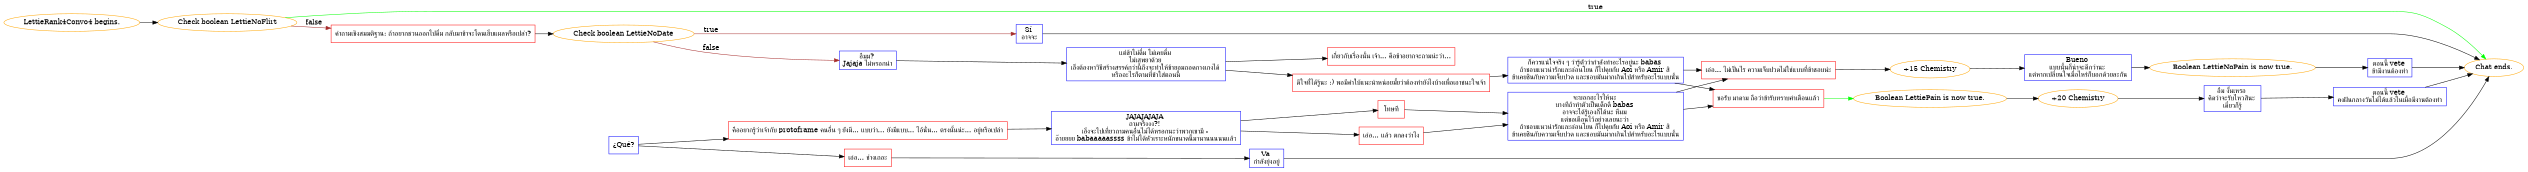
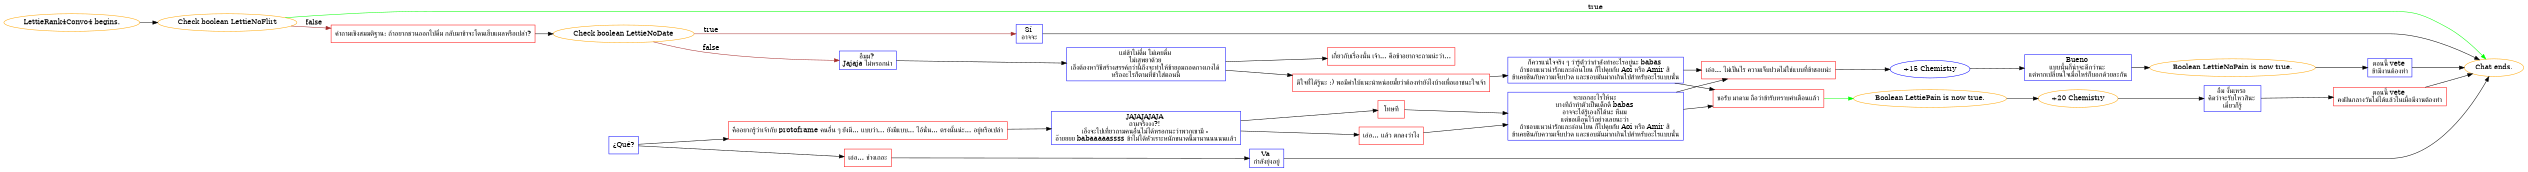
  digraph {
    rankdir=LR
    node [color=blue shape=box]
    "LettieRank4Convo4 begins." [color=orange shape=""]
    n2 [color=orange label="Check boolean LettieNoFlirt" shape=""]
    "Chat ends." [color=orange shape=""]
    n4 [color=red label="คำถามเชิงสมมติฐาน: ถ้าอยากชวนออกไปดื่ม กลับมาข้าจะโดนเย็บแผลหรือเปล่า?"]
    n5 [color=orange label="Check boolean LettieNoDate" shape=""]
    n6 [label="Sí \nอาจจะ"]
    n7 [label="อืมม? \nJajaja ไม่หรอกน่า"]
    n8 [label="แต่ข้าไม่ดื่ม ไม่เคยดื่ม \nไม่เสพยาด้วย \nเอ็งต้องหาวิธีสร้างสรรค์กว่านี้ถึงจะทำให้ข้ายอมถอดกางเกงได้ \nหรืออะไรก็ตามที่ข้าใส่ตอนนี้"]
    n9 [color=red label="ดีใจที่ได้รู้นะ :) พอมีคำใบ้แนะนำหน่อยมั้ยว่าต้องทำยังไงบ้างเพื่อเอาชนะใจเจ้า"]
    n10 [color=red label="เกี่ยวกับเรื่องนั้น เจ้า... คือข้าอยากจะถามน่ะว่า..."]
    n11 [label="ก็ควรแน่ใจจริง ๆ ว่ารู้ตัวว่ากำลังทำอะไรอยู่นะ babas \nถ้าชอบแนวน่ารักและอ่อนโยน ก็ไปคุยกับ Aoi หรือ Amir สิ \nข้าเคยชินกับความเจ็บปวด และชอบมันมากเกินไปสำหรับอะไรแบบนั้น"]
    n12 [color=red label="ขอรับ มาดาม ถือว่าข้ารับทราบคำเตือนแล้ว"]
    n13 [color=red label="เอ่อ... ไม่เป็นไร ความเจ็บปวดไม่ใช่แบบที่ข้าชอบน่ะ"]
    n14 [label="¿Qué?"]
    n15 [color=red label="คืออยากรู้ว่าเจ้ากับ protoframe คนอื่น ๆ ยังมี... แบบว่า... ยังมีแบบ... ไอ้นั่น... ตรงนั้นน่ะ... อยู่หรือเปล่า"]
    n16 [color=red label="เอ่อ... ช่างเถอะ"]
    n17 [color=orange label="Boolean LettiePain is now true." shape=""]
-   n18 [color=orange label="+15 Chemistry" shape=""]
+   n18 [label="+15 Chemistry" shape=""]
    n19 [label="JAJAJAJAJA \nถามจริ๊งงง?! \nเอ็งจะไปเที่ยวถามคนอื่นไม่ได้หรอกนะว่าพวกเขามี - \nอ๊ายยยย babaaaaassss ข้าไม่ได้หัวเราะหนักขนาดนี้มานานนนนนแล้ว"]
    n20 [label="Va \nกำลังยุ่งอยู่"]
    n21 [color=orange label="+20 Chemistry" shape=""]
    n22 [label="Bueno \nแบบนั้นก็น่าจะดีกว่านะ \nแต่หากเปลี่ยนใจเมื่อไหร่ก็บอกด้วยละกัน"]
    n23 [color=red label="โทษที"]
    n24 [color=red label="เอ่อ... แล้ว ตกลงว่าไง"]
    n25 [label="อืม งั้นเหรอ \nคิดว่าจะรับไหวสินะ \nเดี๋ยวก็รู้"]
    n26 [color=orange label="Boolean LettieNoPain is now true." shape=""]
    n27 [label="จะบอกอะไรให้นะ \nบางทีถ้าทำตัวเป็นเด็กดี babas \nอาจจะได้รู้เองก็ได้นะ หืมม \nแต่ขอเตือนไว้อย่างเลยนะว่า \nถ้าชอบแนวน่ารักและอ่อนโยน ก็ไปคุยกับ Aoi หรือ Amir สิ \nข้าเคยชินกับความเจ็บปวด และชอบมันมากเกินไปสำหรับอะไรแบบนั้น"]
-   n28 [label="ตอนนี้ vete \nคงฝันกลางวันไม่ได้แล้วในเมื่อมีงานต้องทำ"]
+   n28 [color=red label="ตอนนี้ vete \nคงฝันกลางวันไม่ได้แล้วในเมื่อมีงานต้องทำ"]
    n29 [label="ตอนนี้ vete \nข้ามีงานต้องทำ"]
    "LettieRank4Convo4 begins." -> n2
    n2 -> "Chat ends." [color=green label=true]
    n2 -> n4 [color=brown label=false]
    n4 -> n5
    n5 -> n6 [color=brown label=true]
    n5 -> n7 [color=brown label=false]
    n6 -> "Chat ends."
    n7 -> n8
    n8 -> n9
    n8 -> n10
    n9 -> n11
    n11 -> n12
    n11 -> n13
    n12 -> n17 [color=green]
    n13 -> n18
    n14 -> n15
    n14 -> n16
    n15 -> n19
    n16 -> n20
    n17 -> n21
    n18 -> n22
    n19 -> n23
    n19 -> n24
    n20 -> "Chat ends."
    n21 -> n25
    n22 -> n26
    n23 -> n27
    n24 -> n27
    n25 -> n28
    n26 -> n29
    n27 -> n12
    n27 -> n13
    n28 -> "Chat ends."
    n29 -> "Chat ends."
  }
